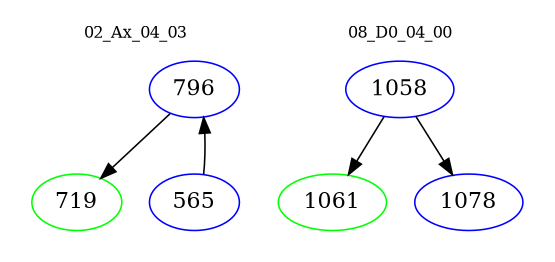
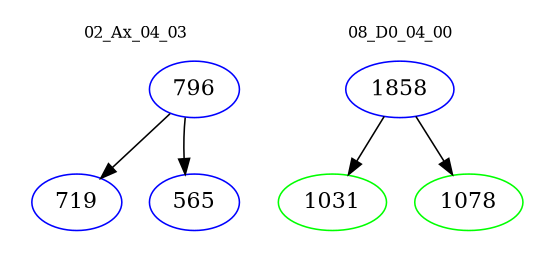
  digraph {
    node [color=blue]
    edge [color=black]
    n1 [label=796]
-   n2 [color=green label=719]
+   n2 [label=719]
    n3 [label=565]
-   n4 [label=1058]
-   n5 [color=green label=1061]
-   n6 [label=1078]
+   n4 [label=1858]
+   n5 [color=green label=1031]
+   n6 [color=green label=1078]
    subgraph cluster_1 {
      color=white
      fontsize=10
      label="02_Ax_04_03"
      n1
      n2
      n3
    }
    subgraph cluster_2 {
      color=white
      fontsize=10
      label="08_D0_04_00"
      n4
      n5
      n6
    }
    n1 -> n2
-   n3 -> n1
+   n1 -> n3
    n4 -> n5
    n4 -> n6
  }
